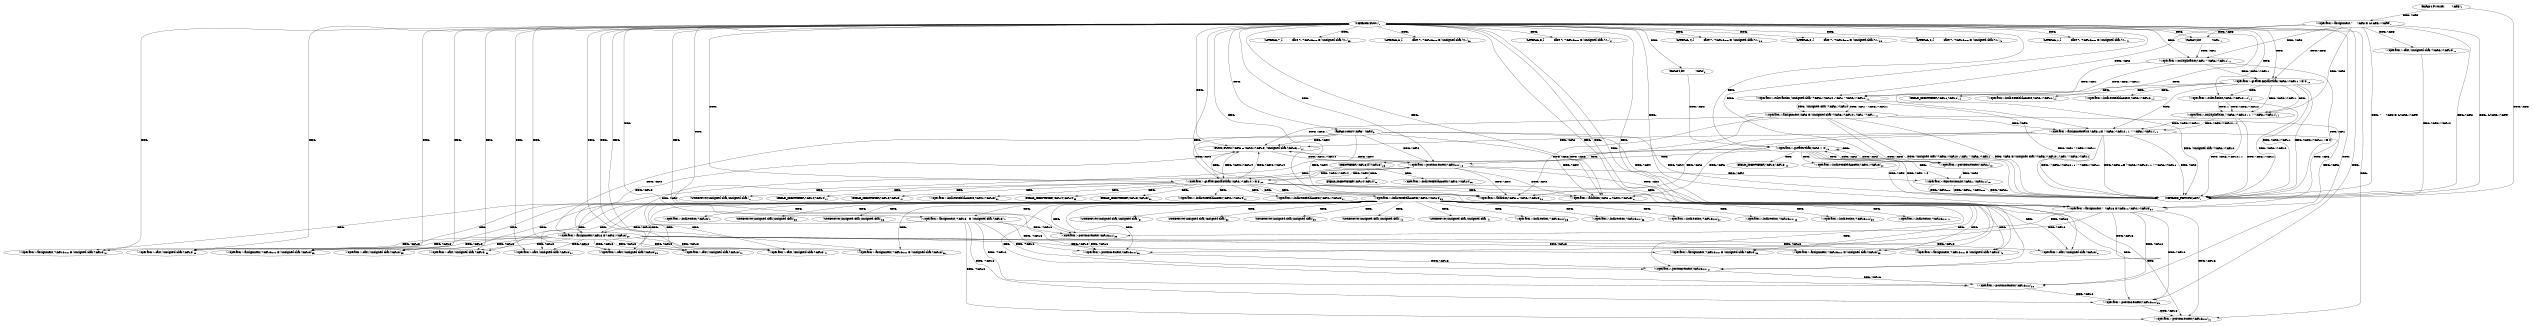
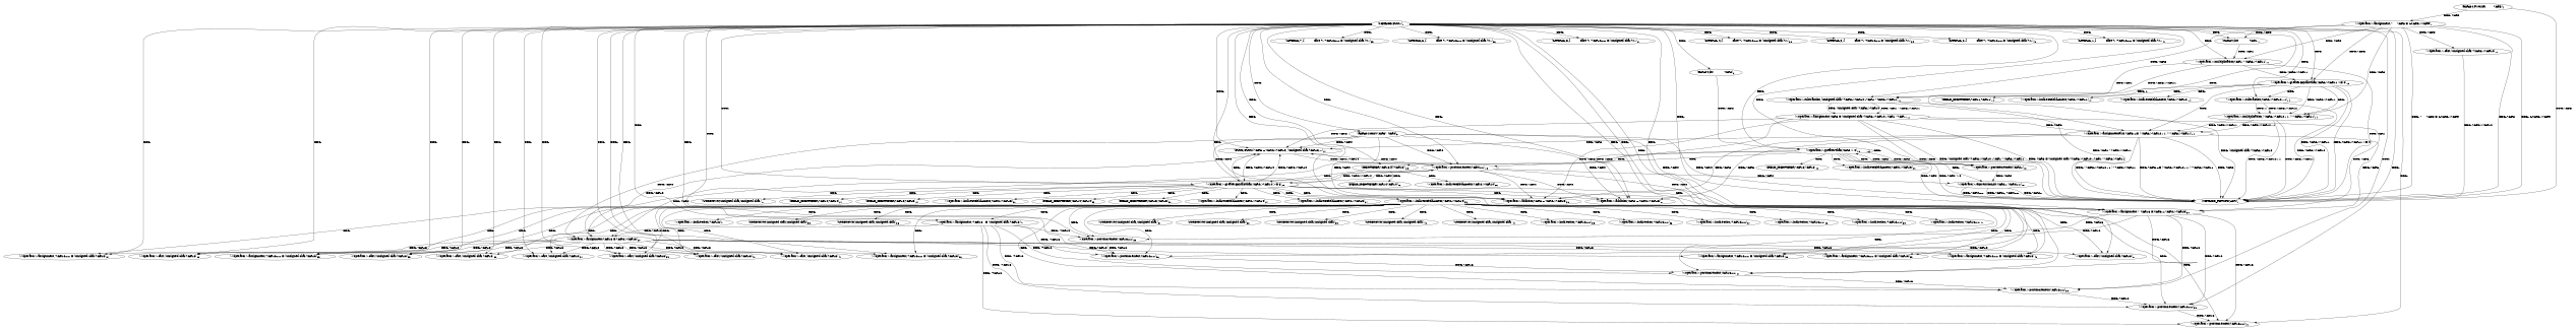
  digraph {
    n1 [label=<(METHOD,FUN1)<SUB>1</SUB>>]
    n2 [label=<(PARAM,int             VAR1)<SUB>1</SUB>>]
    n3 [label=<(PARAM,int             VAR2)<SUB>2</SUB>>]
    n4 [label=<(PARAM,const VAR3*  VAR4)<SUB>3</SUB>>]
    n5 [label=<(&lt;operator&gt;.greaterEqualsThan,VAR8-&gt;VAR11 &gt;= 0)<SUB>12</SUB>>]
    n6 [label=<(&lt;operator&gt;.greaterThan,VAR2 &gt; 0)<SUB>18</SUB>>]
    n7 [label=<(&lt;operator&gt;.assignmentPlus,VAR6 += ( VAR8-&gt;VAR12 - 1 ) * VAR8-&gt;VAR11)<SUB>14</SUB>>]
    n8 [label=<(&lt;operator&gt;.multiplication,VAR1 * VAR8-&gt;VAR11)<SUB>11</SUB>>]
    n9 [label=<(&lt;operator&gt;.postDecrement,VAR2--)<SUB>18</SUB>>]
    n10 [label=<(&lt;operator&gt;.postIncrement,VAR4++)<SUB>18</SUB>>]
    n11 [label=<(IDENTIFIER,VAR13,if (VAR13))<SUB>23</SUB>>]
    n12 [label=<(&lt;operator&gt;.subtraction,VAR8-&gt;VAR12 - 1)<SUB>14</SUB>>]
    n13 [label=<(&lt;operator&gt;.greaterEqualsThan,VAR4-&gt;VAR14 &gt;= 8)<SUB>26</SUB>>]
    n14 [label=<(FUN2,FUN2( VAR6 + VAR4-&gt;VAR15, (unsigned char)VAR13,...)<SUB>27</SUB>>]
    n15 [label=<(&lt;operator&gt;.assignment,*  VAR16 = VAR6 + VAR4-&gt;VAR15)<SUB>30</SUB>>]
    n16 [label=<(&lt;operator&gt;.addition,VAR6 + VAR4-&gt;VAR15)<SUB>27</SUB>>]
    n17 [label=<(&lt;operator&gt;.cast,(unsigned char)VAR13)<SUB>27</SUB>>]
    n18 [label=<(&lt;operator&gt;.addition,VAR6 + VAR4-&gt;VAR15)<SUB>30</SUB>>]
    n19 [label=<(LITERAL,7,{           case 7: *VAR16++ = (unsigned char)V...)<SUB>35</SUB>>]
    n20 [label=<(&lt;operator&gt;.assignment,*VAR16++ = (unsigned char)VAR13)<SUB>35</SUB>>]
    n21 [label=<(LITERAL,6,{           case 7: *VAR16++ = (unsigned char)V...)<SUB>36</SUB>>]
    n22 [label=<(&lt;operator&gt;.assignment,*VAR16++ = (unsigned char)VAR13)<SUB>36</SUB>>]
    n23 [label=<(LITERAL,5,{           case 7: *VAR16++ = (unsigned char)V...)<SUB>37</SUB>>]
    n24 [label=<(&lt;operator&gt;.assignment,*VAR16++ = (unsigned char)VAR13)<SUB>37</SUB>>]
    n25 [label=<(LITERAL,4,{           case 7: *VAR16++ = (unsigned char)V...)<SUB>38</SUB>>]
    n26 [label=<(&lt;operator&gt;.assignment,*VAR16++ = (unsigned char)VAR13)<SUB>38</SUB>>]
    n27 [label=<(LITERAL,3,{           case 7: *VAR16++ = (unsigned char)V...)<SUB>39</SUB>>]
    n28 [label=<(&lt;operator&gt;.assignment,*VAR16++ = (unsigned char)VAR13)<SUB>39</SUB>>]
    n29 [label=<(LITERAL,2,{           case 7: *VAR16++ = (unsigned char)V...)<SUB>40</SUB>>]
    n30 [label=<(&lt;operator&gt;.assignment,*VAR16++ = (unsigned char)VAR13)<SUB>40</SUB>>]
    n31 [label=<(LITERAL,1,{           case 7: *VAR16++ = (unsigned char)V...)<SUB>41</SUB>>]
    n32 [label=<(&lt;operator&gt;.assignment,*VAR16   = (unsigned char)VAR13)<SUB>41</SUB>>]
    n33 [label=<(&lt;operator&gt;.cast,(unsigned char)VAR13)<SUB>35</SUB>>]
    n34 [label=<(&lt;operator&gt;.cast,(unsigned char)VAR13)<SUB>36</SUB>>]
    n35 [label=<(&lt;operator&gt;.cast,(unsigned char)VAR13)<SUB>37</SUB>>]
    n36 [label=<(&lt;operator&gt;.cast,(unsigned char)VAR13)<SUB>38</SUB>>]
    n37 [label=<(&lt;operator&gt;.cast,(unsigned char)VAR13)<SUB>39</SUB>>]
    n38 [label=<(&lt;operator&gt;.cast,(unsigned char)VAR13)<SUB>40</SUB>>]
    n39 [label=<(&lt;operator&gt;.cast,(unsigned char)VAR13)<SUB>41</SUB>>]
    n40 [label=<(&lt;operator&gt;.postIncrement,VAR16++)<SUB>35</SUB>>]
    n41 [label=<(&lt;operator&gt;.postIncrement,VAR16++)<SUB>36</SUB>>]
    n42 [label=<(&lt;operator&gt;.postIncrement,VAR16++)<SUB>37</SUB>>]
    n43 [label=<(&lt;operator&gt;.postIncrement,VAR16++)<SUB>38</SUB>>]
    n44 [label=<(&lt;operator&gt;.postIncrement,VAR16++)<SUB>39</SUB>>]
    n45 [label=<(&lt;operator&gt;.postIncrement,VAR16++)<SUB>40</SUB>>]
    n46 [label=<(METHOD_RETURN,ANY)<SUB>1</SUB>>]
    n47 [label=<(&lt;operator&gt;.assignment,VAR13 = VAR4-&gt;VAR13)<SUB>20</SUB>>]
    n48 [label=<(PARAM,PWorker         VAR5)<SUB>4</SUB>>]
    n49 [label=<(&lt;operator&gt;.assignment,*      VAR8 = &amp;VAR5-&gt;VAR9)<SUB>7</SUB>>]
    n50 [label=<(&lt;operator&gt;.multiplication,( VAR8-&gt;VAR12 - 1 ) * VAR8-&gt;VAR11)<SUB>14</SUB>>]
    n51 [label=<(&lt;operator&gt;.indirectFieldAccess,VAR8-&gt;VAR11)<SUB>14</SUB>>]
    n52 [label=<(&lt;operator&gt;.indirectFieldAccess,VAR8-&gt;VAR12)<SUB>14</SUB>>]
    n53 [label=<(FIELD_IDENTIFIER,VAR11,VAR11)<SUB>14</SUB>>]
    n54 [label=<(&lt;operator&gt;.expressionList,VAR2--, VAR4++)<SUB>18</SUB>>]
    n55 [label=<(&lt;operator&gt;.indirectFieldAccess,VAR4-&gt;VAR13)<SUB>20</SUB>>]
    n56 [label=<(FIELD_IDENTIFIER,VAR13,VAR13)<SUB>20</SUB>>]
    n57 [label=<(&lt;operator&gt;.subtraction,(unsigned char*)VAR8-&gt;VAR10 - VAR1 * VAR8-&gt;VAR11)<SUB>11</SUB>>]
    n58 [label=<(&lt;operator&gt;.indirectFieldAccess,VAR4-&gt;VAR14)<SUB>26</SUB>>]
    n59 [label=<(FIELD_IDENTIFIER,VAR14,VAR14)<SUB>26</SUB>>]
    n60 [label=<(&lt;operator&gt;.indirectFieldAccess,VAR4-&gt;VAR14)<SUB>27</SUB>>]
    n61 [label=<(&lt;operator&gt;.indirectFieldAccess,VAR4-&gt;VAR15)<SUB>27</SUB>>]
    n62 [label=<(UNKNOWN,unsigned char,unsigned char)<SUB>27</SUB>>]
    n63 [label=<(FIELD_IDENTIFIER,VAR14,VAR14)<SUB>27</SUB>>]
    n64 [label=<(&lt;operator&gt;.indirectFieldAccess,VAR4-&gt;VAR14)<SUB>33</SUB>>]
    n65 [label=<(FIELD_IDENTIFIER,VAR15,VAR15)<SUB>27</SUB>>]
    n66 [label=<(&lt;operator&gt;.indirectFieldAccess,VAR4-&gt;VAR15)<SUB>30</SUB>>]
    n67 [label=<(FIELD_IDENTIFIER,VAR14,VAR14)<SUB>33</SUB>>]
    n68 [label=<(FIELD_IDENTIFIER,VAR15,VAR15)<SUB>30</SUB>>]
    n69 [label=<(&lt;operator&gt;.cast,(unsigned char*)VAR8-&gt;VAR10)<SUB>11</SUB>>]
    n70 [label=<(&lt;operator&gt;.assignment,VAR6 = (unsigned char*)VAR8-&gt;VAR10 - VAR1 * VAR...)<SUB>11</SUB>>]
    n71 [label=<(&lt;operator&gt;.indirection,*VAR16++)<SUB>35</SUB>>]
    n72 [label=<(&lt;operator&gt;.indirection,*VAR16++)<SUB>36</SUB>>]
    n73 [label=<(&lt;operator&gt;.indirection,*VAR16++)<SUB>37</SUB>>]
    n74 [label=<(&lt;operator&gt;.indirection,*VAR16++)<SUB>38</SUB>>]
    n75 [label=<(&lt;operator&gt;.indirection,*VAR16++)<SUB>39</SUB>>]
    n76 [label=<(&lt;operator&gt;.indirection,*VAR16++)<SUB>40</SUB>>]
    n77 [label=<(&lt;operator&gt;.indirection,*VAR16)<SUB>41</SUB>>]
    n78 [label=<(UNKNOWN,unsigned char,unsigned char)<SUB>35</SUB>>]
    n79 [label=<(UNKNOWN,unsigned char,unsigned char)<SUB>36</SUB>>]
    n80 [label=<(UNKNOWN,unsigned char,unsigned char)<SUB>37</SUB>>]
    n81 [label=<(UNKNOWN,unsigned char,unsigned char)<SUB>38</SUB>>]
    n82 [label=<(UNKNOWN,unsigned char,unsigned char)<SUB>39</SUB>>]
    n83 [label=<(UNKNOWN,unsigned char,unsigned char)<SUB>40</SUB>>]
    n84 [label=<(UNKNOWN,unsigned char,unsigned char)<SUB>41</SUB>>]
    n1 -> n2 [label="DDG: "]
    n1 -> n3 [label="DDG: "]
    n1 -> n4 [label="DDG: "]
    n1 -> n5 [label="DDG: "]
    n1 -> n6 [label="DDG: "]
    n1 -> n7 [label="DDG: "]
    n1 -> n8 [label="DDG: "]
    n1 -> n9 [label="DDG: "]
    n1 -> n10 [label="DDG: "]
+   n1 -> n11 [label="DDG: "]
    n1 -> n12 [label="DDG: "]
    n1 -> n13 [label="DDG: "]
    n1 -> n14 [label="DDG: "]
    n1 -> n15 [label="DDG: "]
    n1 -> n16 [label="DDG: "]
    n1 -> n17 [label="DDG: "]
    n1 -> n18 [label="DDG: "]
    n1 -> n19 [label="DDG: "]
    n1 -> n20 [label="DDG: "]
    n1 -> n21 [label="DDG: "]
    n1 -> n22 [label="DDG: "]
    n1 -> n23 [label="DDG: "]
    n1 -> n24 [label="DDG: "]
    n1 -> n25 [label="DDG: "]
    n1 -> n26 [label="DDG: "]
    n1 -> n27 [label="DDG: "]
    n1 -> n28 [label="DDG: "]
    n1 -> n29 [label="DDG: "]
    n1 -> n30 [label="DDG: "]
    n1 -> n31 [label="DDG: "]
    n1 -> n32 [label="DDG: "]
    n1 -> n33 [label="DDG: "]
    n1 -> n34 [label="DDG: "]
    n1 -> n35 [label="DDG: "]
    n1 -> n36 [label="DDG: "]
    n1 -> n37 [label="DDG: "]
    n1 -> n38 [label="DDG: "]
    n1 -> n39 [label="DDG: "]
    n1 -> n40 [label="DDG: "]
    n1 -> n41 [label="DDG: "]
    n1 -> n42 [label="DDG: "]
    n1 -> n43 [label="DDG: "]
    n1 -> n44 [label="DDG: "]
    n1 -> n45 [label="DDG: "]
    n2 -> n8 [label="DDG: VAR1"]
    n3 -> n6 [label="DDG: VAR2"]
    n4 -> n10 [label="DDG: VAR4"]
    n4 -> n13 [label="DDG: VAR4"]
    n4 -> n14 [label="DDG: VAR4"]
    n4 -> n15 [label="DDG: VAR4"]
    n4 -> n16 [label="DDG: VAR4"]
    n4 -> n18 [label="DDG: VAR4"]
    n4 -> n46 [label="DDG: VAR4"]
    n4 -> n47 [label="DDG: VAR4"]
    n5 -> n7 [label="CDG: "]
    n5 -> n12 [label="CDG: "]
    n5 -> n46 [label="DDG: VAR8-&gt;VAR11"]
    n5 -> n46 [label="DDG: VAR8-&gt;VAR11 &gt;= 0"]
    n5 -> n50 [label="DDG: VAR8-&gt;VAR11"]
    n5 -> n50 [label="CDG: "]
    n5 -> n51 [label="CDG: "]
    n5 -> n52 [label="CDG: "]
-   n5 -> n53 [label="CDG: "]
+   n5 -> n53 [label="DDG: 1"]
    n6 -> n6 [label="CDG: "]
    n6 -> n9 [label="DDG: VAR2"]
    n6 -> n9 [label="CDG: "]
    n6 -> n10 [label="CDG: "]
    n6 -> n11 [label="CDG: "]
    n6 -> n46 [label="DDG: VAR2"]
    n6 -> n46 [label="DDG: VAR2 &gt; 0"]
    n6 -> n47 [label="CDG: "]
    n6 -> n54 [label="CDG: "]
    n6 -> n55 [label="CDG: "]
    n6 -> n56 [label="CDG: "]
    n7 -> n14 [label="DDG: VAR6"]
    n7 -> n15 [label="DDG: VAR6"]
    n7 -> n16 [label="DDG: VAR6"]
    n7 -> n18 [label="DDG: VAR6"]
    n7 -> n46 [label="DDG: VAR6"]
    n7 -> n46 [label="DDG: ( VAR8-&gt;VAR12 - 1 ) * VAR8-&gt;VAR11"]
    n7 -> n46 [label="DDG: VAR6 += ( VAR8-&gt;VAR12 - 1 ) * VAR8-&gt;VAR11"]
    n8 -> n5 [label="DDG: VAR8-&gt;VAR11"]
    n8 -> n46 [label="DDG: VAR1"]
    n8 -> n57 [label="DDG: VAR1"]
    n8 -> n57 [label="DDG: VAR8-&gt;VAR11"]
    n9 -> n6 [label="DDG: VAR2"]
    n9 -> n54 [label="DDG: VAR2"]
    n10 -> n13 [label="DDG: VAR4"]
    n10 -> n14 [label="DDG: VAR4"]
    n10 -> n15 [label="DDG: VAR4"]
    n10 -> n16 [label="DDG: VAR4"]
    n10 -> n18 [label="DDG: VAR4"]
    n10 -> n47 [label="DDG: VAR4"]
    n10 -> n54 [label="DDG: VAR4"]
    n11 -> n13 [label="CDG: "]
    n11 -> n58 [label="CDG: "]
    n11 -> n59 [label="CDG: "]
    n12 -> n46 [label="DDG: VAR8-&gt;VAR12"]
    n12 -> n50 [label="DDG: VAR8-&gt;VAR12"]
    n12 -> n50 [label="DDG: 1"]
    n13 -> n10 [label="DDG: VAR4-&gt;VAR14"]
    n13 -> n14 [label="DDG: VAR4-&gt;VAR14"]
    n13 -> n14 [label="CDG: "]
    n13 -> n15 [label="CDG: "]
    n13 -> n16 [label="CDG: "]
    n13 -> n17 [label="CDG: "]
    n13 -> n18 [label="CDG: "]
    n13 -> n60 [label="CDG: "]
    n13 -> n61 [label="CDG: "]
    n13 -> n62 [label="CDG: "]
    n13 -> n63 [label="CDG: "]
    n13 -> n64 [label="CDG: "]
    n13 -> n65 [label="CDG: "]
    n13 -> n66 [label="CDG: "]
    n13 -> n67 [label="CDG: "]
    n13 -> n68 [label="CDG: "]
    n14 -> n10 [label="DDG: VAR4-&gt;VAR14"]
    n14 -> n13 [label="DDG: VAR4-&gt;VAR14"]
    n15 -> n40 [label="DDG: VAR16"]
    n15 -> n41 [label="DDG: VAR16"]
    n15 -> n42 [label="DDG: VAR16"]
    n15 -> n43 [label="DDG: VAR16"]
    n15 -> n44 [label="DDG: VAR16"]
    n15 -> n45 [label="DDG: VAR16"]
    n32 -> n40 [label="DDG: *VAR16"]
    n32 -> n41 [label="DDG: *VAR16"]
    n32 -> n42 [label="DDG: *VAR16"]
    n32 -> n43 [label="DDG: *VAR16"]
    n32 -> n44 [label="DDG: *VAR16"]
    n32 -> n45 [label="DDG: *VAR16"]
    n32 -> n47 [label="DDG: VAR13"]
    n40 -> n41 [label="DDG: VAR16"]
    n41 -> n42 [label="DDG: VAR16"]
    n42 -> n43 [label="DDG: VAR16"]
    n43 -> n44 [label="DDG: VAR16"]
    n44 -> n45 [label="DDG: VAR16"]
    n47 -> n14 [label="DDG: VAR13"]
    n47 -> n17 [label="DDG: VAR13"]
    n47 -> n20 [label="DDG: VAR13"]
    n47 -> n22 [label="DDG: VAR13"]
    n47 -> n24 [label="DDG: VAR13"]
    n47 -> n26 [label="DDG: VAR13"]
    n47 -> n28 [label="DDG: VAR13"]
    n47 -> n30 [label="DDG: VAR13"]
    n47 -> n33 [label="DDG: VAR13"]
    n47 -> n34 [label="DDG: VAR13"]
    n47 -> n35 [label="DDG: VAR13"]
    n47 -> n36 [label="DDG: VAR13"]
    n47 -> n37 [label="DDG: VAR13"]
    n47 -> n38 [label="DDG: VAR13"]
    n47 -> n39 [label="DDG: VAR13"]
    n48 -> n46 [label="DDG: VAR5"]
    n48 -> n49 [label="DDG: VAR5"]
    n49 -> n2 [label="DDG: VAR8"]
    n49 -> n5 [label="DDG: VAR8"]
    n49 -> n8 [label="DDG: VAR8"]
    n49 -> n46 [label="DDG: VAR8"]
    n49 -> n46 [label="DDG: &amp;VAR5-&gt;VAR9"]
    n49 -> n46 [label="DDG: *      VAR8 = &amp;VAR5-&gt;VAR9"]
    n49 -> n50 [label="DDG: VAR8"]
    n49 -> n57 [label="DDG: VAR8"]
    n49 -> n69 [label="DDG: VAR8"]
    n50 -> n7 [label="DDG: VAR8-&gt;VAR12 - 1"]
    n50 -> n7 [label="DDG: VAR8-&gt;VAR11"]
    n50 -> n46 [label="DDG: VAR8-&gt;VAR12 - 1"]
    n50 -> n46 [label="DDG: VAR8-&gt;VAR11"]
    n54 -> n46 [label="DDG: VAR2--"]
    n54 -> n46 [label="DDG: VAR4++"]
    n54 -> n46 [label="DDG: VAR2--, VAR4++"]
    n57 -> n46 [label="DDG: (unsigned char*)VAR8-&gt;VAR10"]
    n57 -> n46 [label="DDG: VAR1 * VAR8-&gt;VAR11"]
    n57 -> n70 [label="DDG: (unsigned char*)VAR8-&gt;VAR10"]
    n57 -> n70 [label="DDG: VAR1 * VAR8-&gt;VAR11"]
    n64 -> n20 [label="CDG: "]
    n64 -> n22 [label="CDG: "]
    n64 -> n24 [label="CDG: "]
    n64 -> n26 [label="CDG: "]
    n64 -> n28 [label="CDG: "]
    n64 -> n30 [label="CDG: "]
    n64 -> n32 [label="CDG: "]
    n64 -> n33 [label="CDG: "]
    n64 -> n34 [label="CDG: "]
    n64 -> n35 [label="CDG: "]
    n64 -> n36 [label="CDG: "]
    n64 -> n37 [label="CDG: "]
    n64 -> n38 [label="CDG: "]
    n64 -> n39 [label="CDG: "]
    n64 -> n40 [label="CDG: "]
    n64 -> n41 [label="CDG: "]
    n64 -> n42 [label="CDG: "]
    n64 -> n43 [label="CDG: "]
    n64 -> n44 [label="CDG: "]
    n64 -> n45 [label="CDG: "]
    n64 -> n71 [label="CDG: "]
    n64 -> n72 [label="CDG: "]
    n64 -> n73 [label="CDG: "]
    n64 -> n74 [label="CDG: "]
    n64 -> n75 [label="CDG: "]
    n64 -> n76 [label="CDG: "]
    n64 -> n77 [label="CDG: "]
    n64 -> n78 [label="CDG: "]
    n64 -> n79 [label="CDG: "]
    n64 -> n80 [label="CDG: "]
    n64 -> n81 [label="CDG: "]
    n64 -> n82 [label="CDG: "]
    n64 -> n83 [label="CDG: "]
    n64 -> n84 [label="CDG: "]
    n69 -> n46 [label="DDG: VAR8-&gt;VAR10"]
    n70 -> n7 [label="DDG: VAR6"]
    n70 -> n14 [label="DDG: VAR6"]
    n70 -> n15 [label="DDG: VAR6"]
    n70 -> n16 [label="DDG: VAR6"]
    n70 -> n18 [label="DDG: VAR6"]
    n70 -> n46 [label="DDG: VAR6"]
    n70 -> n46 [label="DDG: (unsigned char*)VAR8-&gt;VAR10 - VAR1 * VAR8-&gt;VAR11"]
    n70 -> n46 [label="DDG: VAR6 = (unsigned char*)VAR8-&gt;VAR10 - VAR1 * VAR8-&gt;VAR11"]
  }
